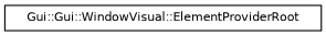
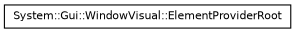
  digraph {
    rankdir=TB
-   n1 [color=black fillcolor=white fontname=Helvetica fontsize=10 height=0.2 label="Gui::Gui::WindowVisual::ElementProviderRoot" shape=record style=filled width=0.4]
+   n1 [color=black fillcolor=white fontname=Helvetica fontsize=10 height=0.2 label="System::Gui::WindowVisual::ElementProviderRoot" shape=record style=filled width=0.4]
  }
